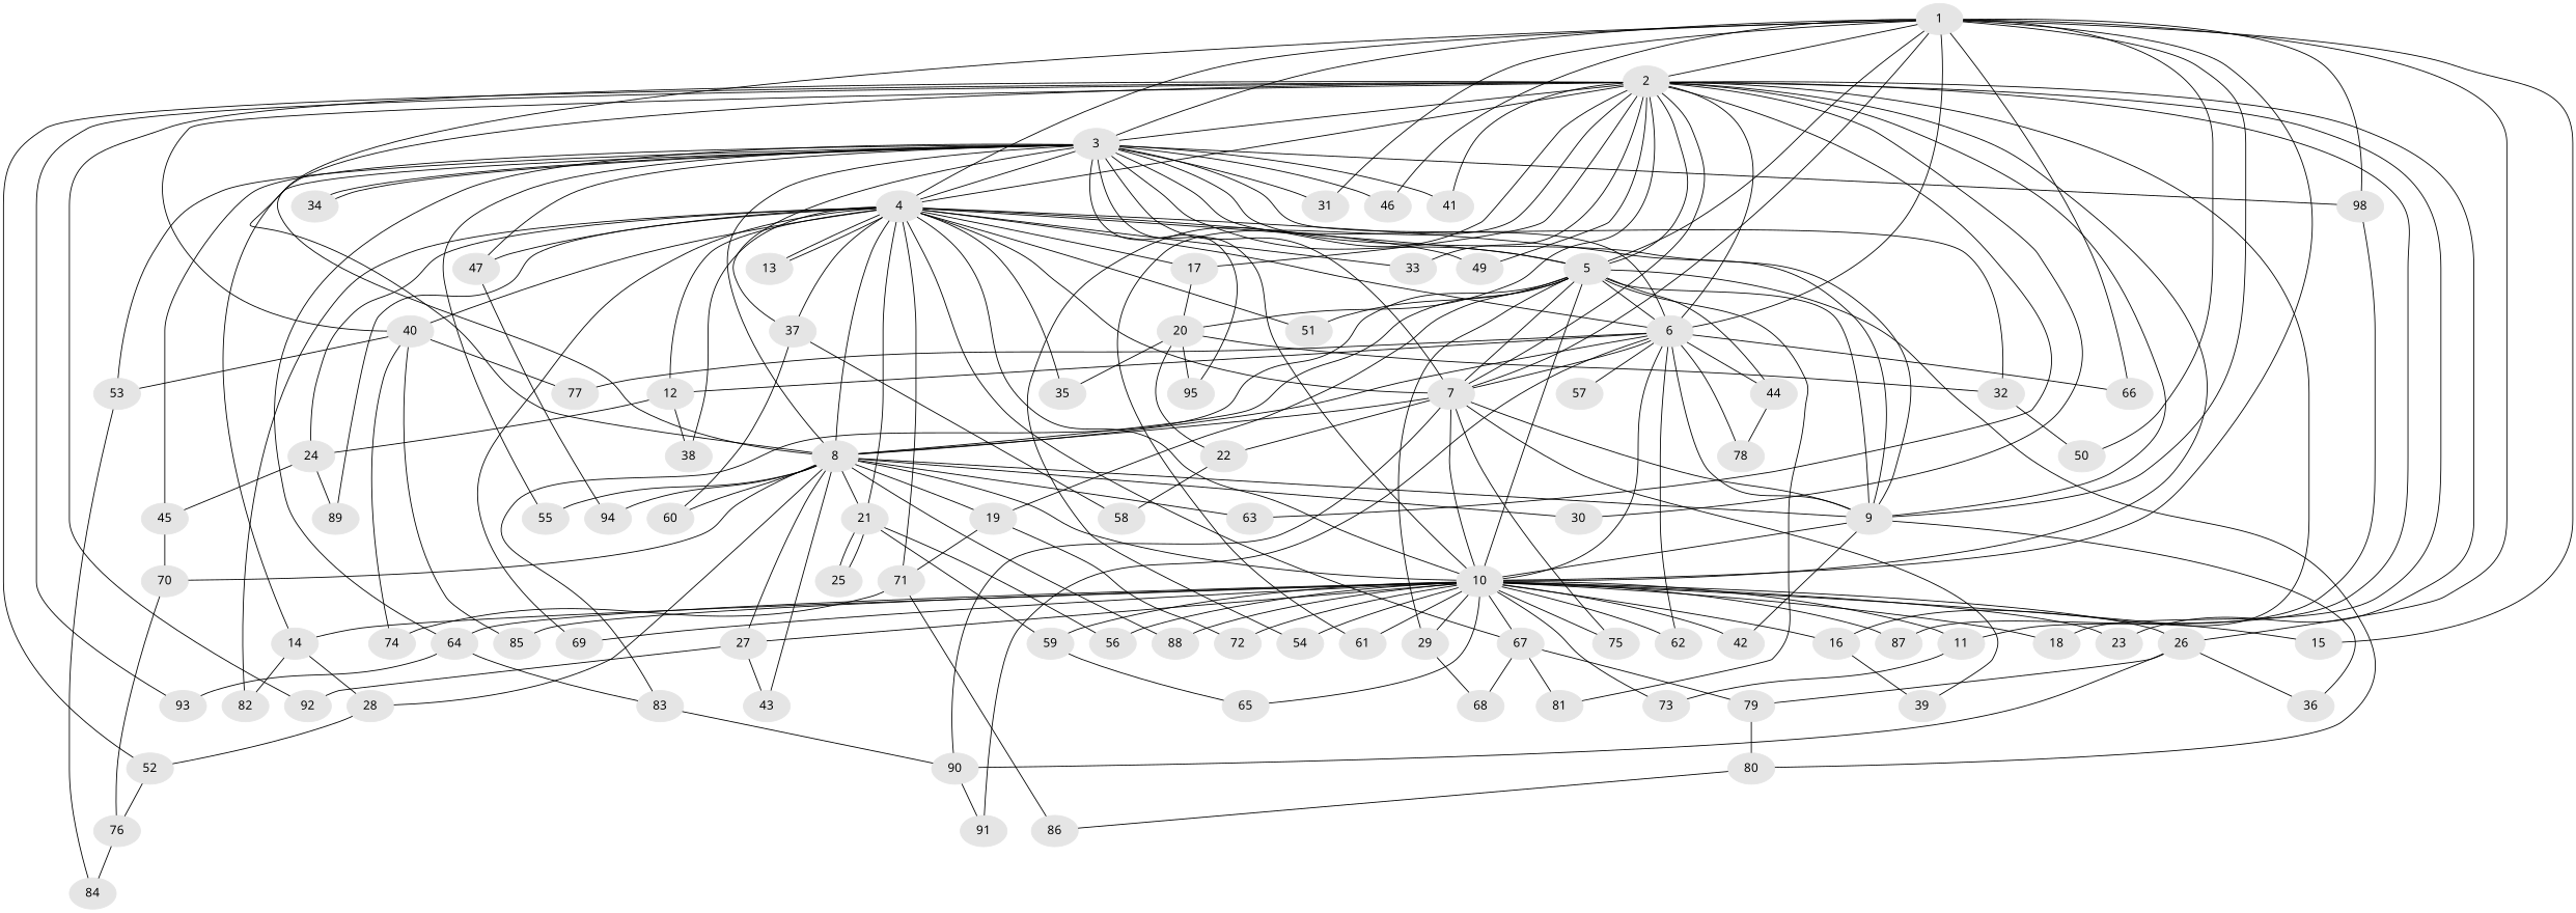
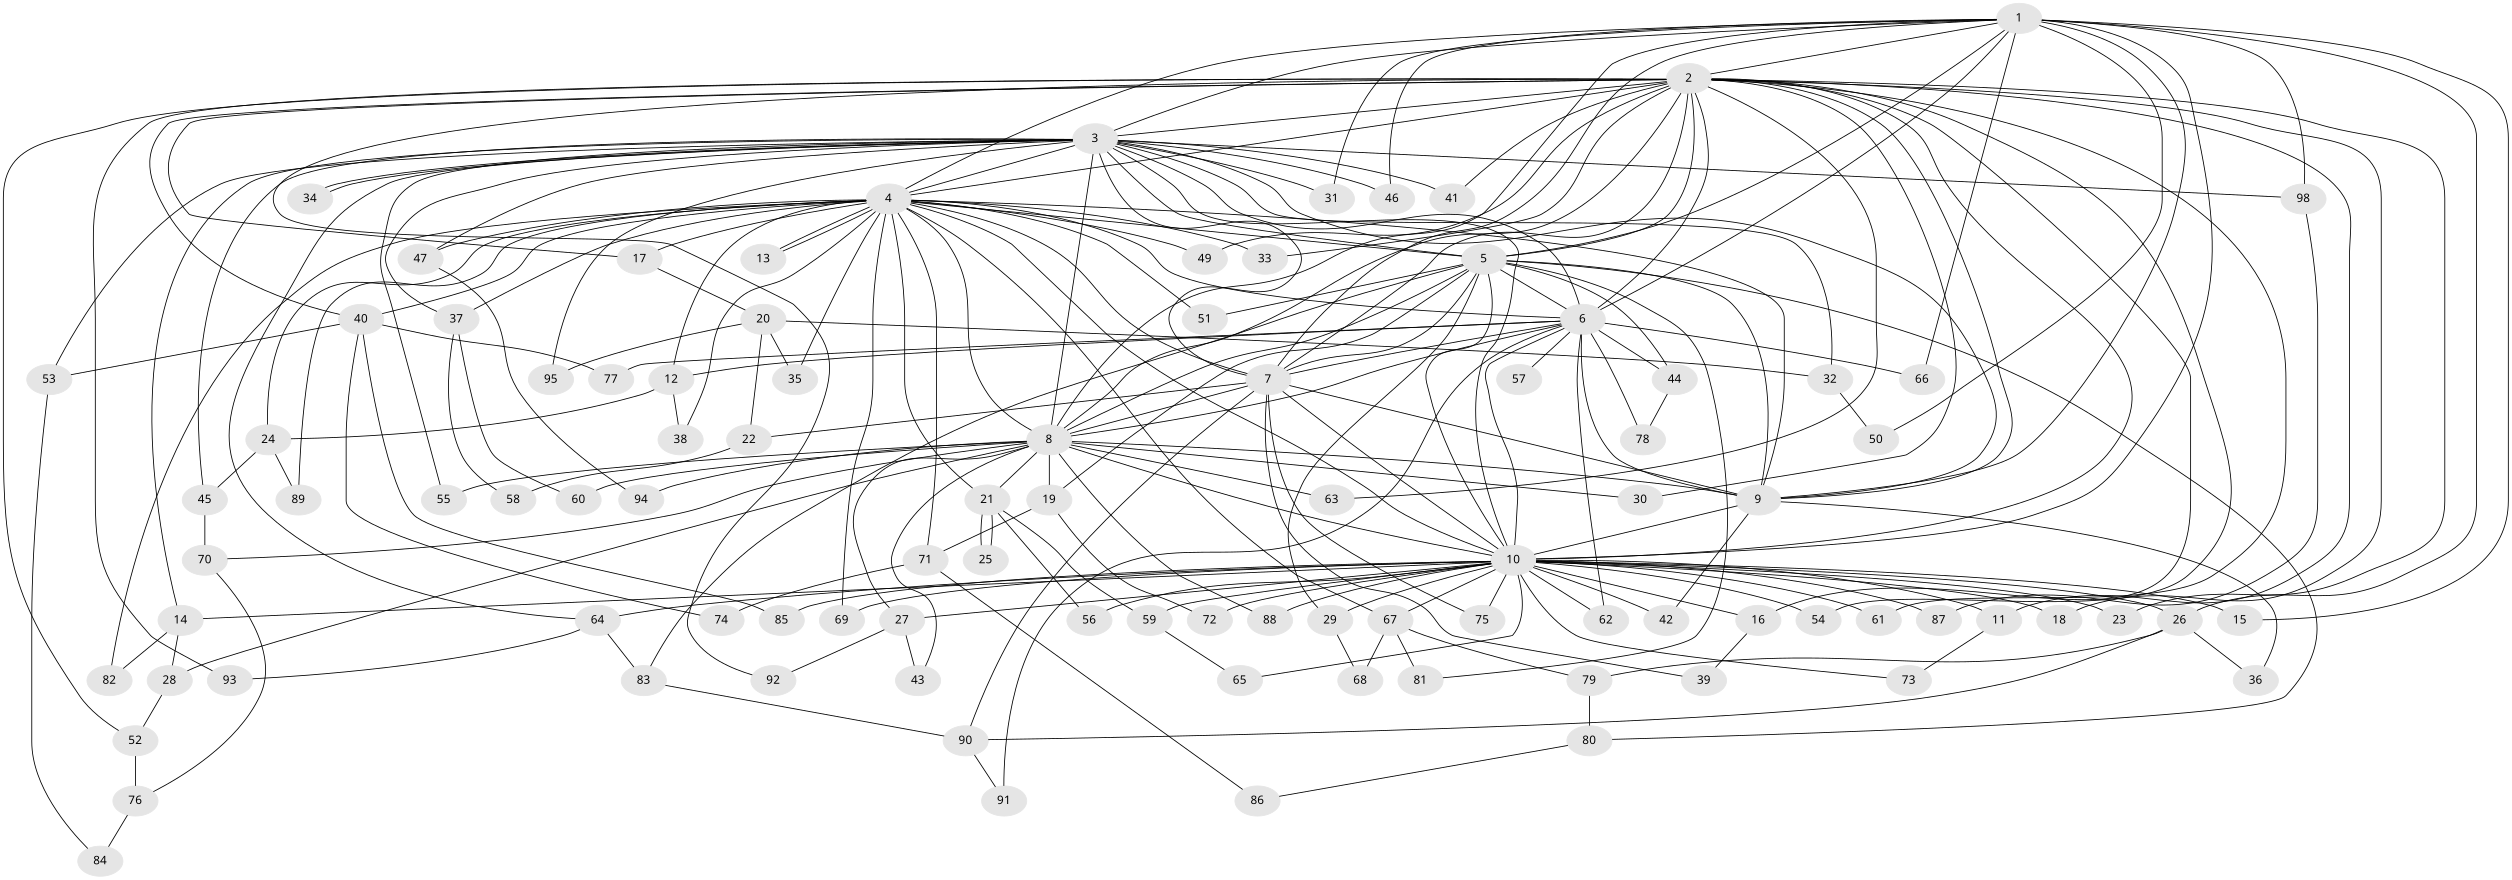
  graph {
    fontname="Noto Sans"
    node [color=gray90 fontname="Noto Sans" style=filled]
    edge [fontname="Noto Sans"]
    1
    2
    3
    4
    5
    6
    7
    8
    9
    10
    15
    26
    31
    46
    n15 [label=98]
    50
    66
    11
    16
    17
    18
    20
    23
    30
    33
    40
    41
    49
    52
    54
    61
    63
    92
    93
    14
    32
    34
    37
    45
    47
    53
    55
    64
    95
    12
    13
    21
    24
    35
    38
    51
    67
    69
    71
    82
    89
    19
    29
    44
    80
    81
    83
    57
    62
    77
    78
    91
    22
    39
    75
    90
    27
    28
    43
    60
    70
    88
    94
    36
    42
    56
    59
    65
    72
    73
    85
    87
    79
    74
    76
    58
    84
    25
    68
    86
    1 -- 2
    1 -- 3
    1 -- 4
    1 -- 5
    1 -- 6
    1 -- 7
    1 -- 8
    1 -- 9
    1 -- 10
    1 -- 15
    1 -- 26
    1 -- 31
    1 -- 46
    1 -- n15
    1 -- 50
    1 -- 66
    2 -- 3
    2 -- 4
    2 -- 5
    2 -- 6
    2 -- 7
    2 -- 8
    2 -- 9
    2 -- 10
    2 -- 11
    2 -- 16
    2 -- 17
    2 -- 18
-   2 -- 20
    2 -- 23
    2 -- 30
    2 -- 33
    2 -- 40
    2 -- 41
    2 -- 49
    2 -- 52
    2 -- 54
    2 -- 61
    2 -- 63
    2 -- 92
    2 -- 93
    3 -- 4
    3 -- 5
    3 -- 6
    3 -- 7
    3 -- 8
    3 -- 9
    3 -- 10
    3 -- 31
    3 -- 46
    3 -- n15
    3 -- 41
    3 -- 14
    3 -- 32
    3 -- 34
    3 -- 34
    3 -- 37
    3 -- 45
    3 -- 47
    3 -- 53
    3 -- 55
    3 -- 64
    3 -- 95
    4 -- 5
    4 -- 6
    4 -- 7
    4 -- 8
    4 -- 9
    4 -- 10
    4 -- 17
    4 -- 33
    4 -- 40
    4 -- 49
    4 -- 37
    4 -- 47
    4 -- 12
    4 -- 13
    4 -- 13
    4 -- 21
    4 -- 24
    4 -- 35
    4 -- 38
    4 -- 51
    4 -- 67
    4 -- 69
    4 -- 71
    4 -- 82
    4 -- 89
    5 -- 6
    5 -- 7
    5 -- 8
    5 -- 9
    5 -- 10
    5 -- 51
    5 -- 19
    5 -- 29
    5 -- 44
    5 -- 80
    5 -- 81
    5 -- 83
    6 -- 7
    6 -- 8
    6 -- 9
    6 -- 10
    6 -- 66
    6 -- 12
    6 -- 44
    6 -- 57
    6 -- 62
    6 -- 77
    6 -- 78
    6 -- 91
    7 -- 8
    7 -- 9
    7 -- 10
    7 -- 22
    7 -- 39
    7 -- 75
    7 -- 90
    8 -- 9
    8 -- 10
    8 -- 30
    8 -- 63
    8 -- 55
    8 -- 21
    8 -- 19
    8 -- 27
    8 -- 28
    8 -- 43
    8 -- 60
    8 -- 70
    8 -- 88
    8 -- 94
    9 -- 10
    9 -- 36
    9 -- 42
    10 -- 15
    10 -- 26
    10 -- 11
    10 -- 16
    10 -- 18
    10 -- 23
    10 -- 54
    10 -- 61
    10 -- 14
    10 -- 64
    10 -- 67
    10 -- 69
    10 -- 29
    10 -- 62
    10 -- 75
    10 -- 27
    10 -- 88
    10 -- 42
    10 -- 56
    10 -- 59
    10 -- 65
    10 -- 72
    10 -- 73
    10 -- 85
    10 -- 87
    26 -- 90
    26 -- 36
    26 -- 79
    n15 -- 87
    11 -- 73
    16 -- 39
    17 -- 20
    20 -- 32
    20 -- 95
    20 -- 35
    20 -- 22
    40 -- 53
    40 -- 77
    40 -- 85
    40 -- 74
    52 -- 76
    14 -- 82
    14 -- 28
    32 -- 50
    37 -- 60
    37 -- 58
    45 -- 70
    47 -- 94
    53 -- 84
    64 -- 93
    64 -- 83
    12 -- 24
    12 -- 38
    21 -- 56
    21 -- 59
    21 -- 25
    21 -- 25
    24 -- 45
    24 -- 89
    67 -- 81
    67 -- 79
    67 -- 68
    71 -- 74
    71 -- 86
    19 -- 71
    19 -- 72
    29 -- 68
    44 -- 78
    80 -- 86
    83 -- 90
    22 -- 58
    90 -- 91
    27 -- 92
    27 -- 43
    28 -- 52
    70 -- 76
    59 -- 65
    79 -- 80
    76 -- 84
  }
